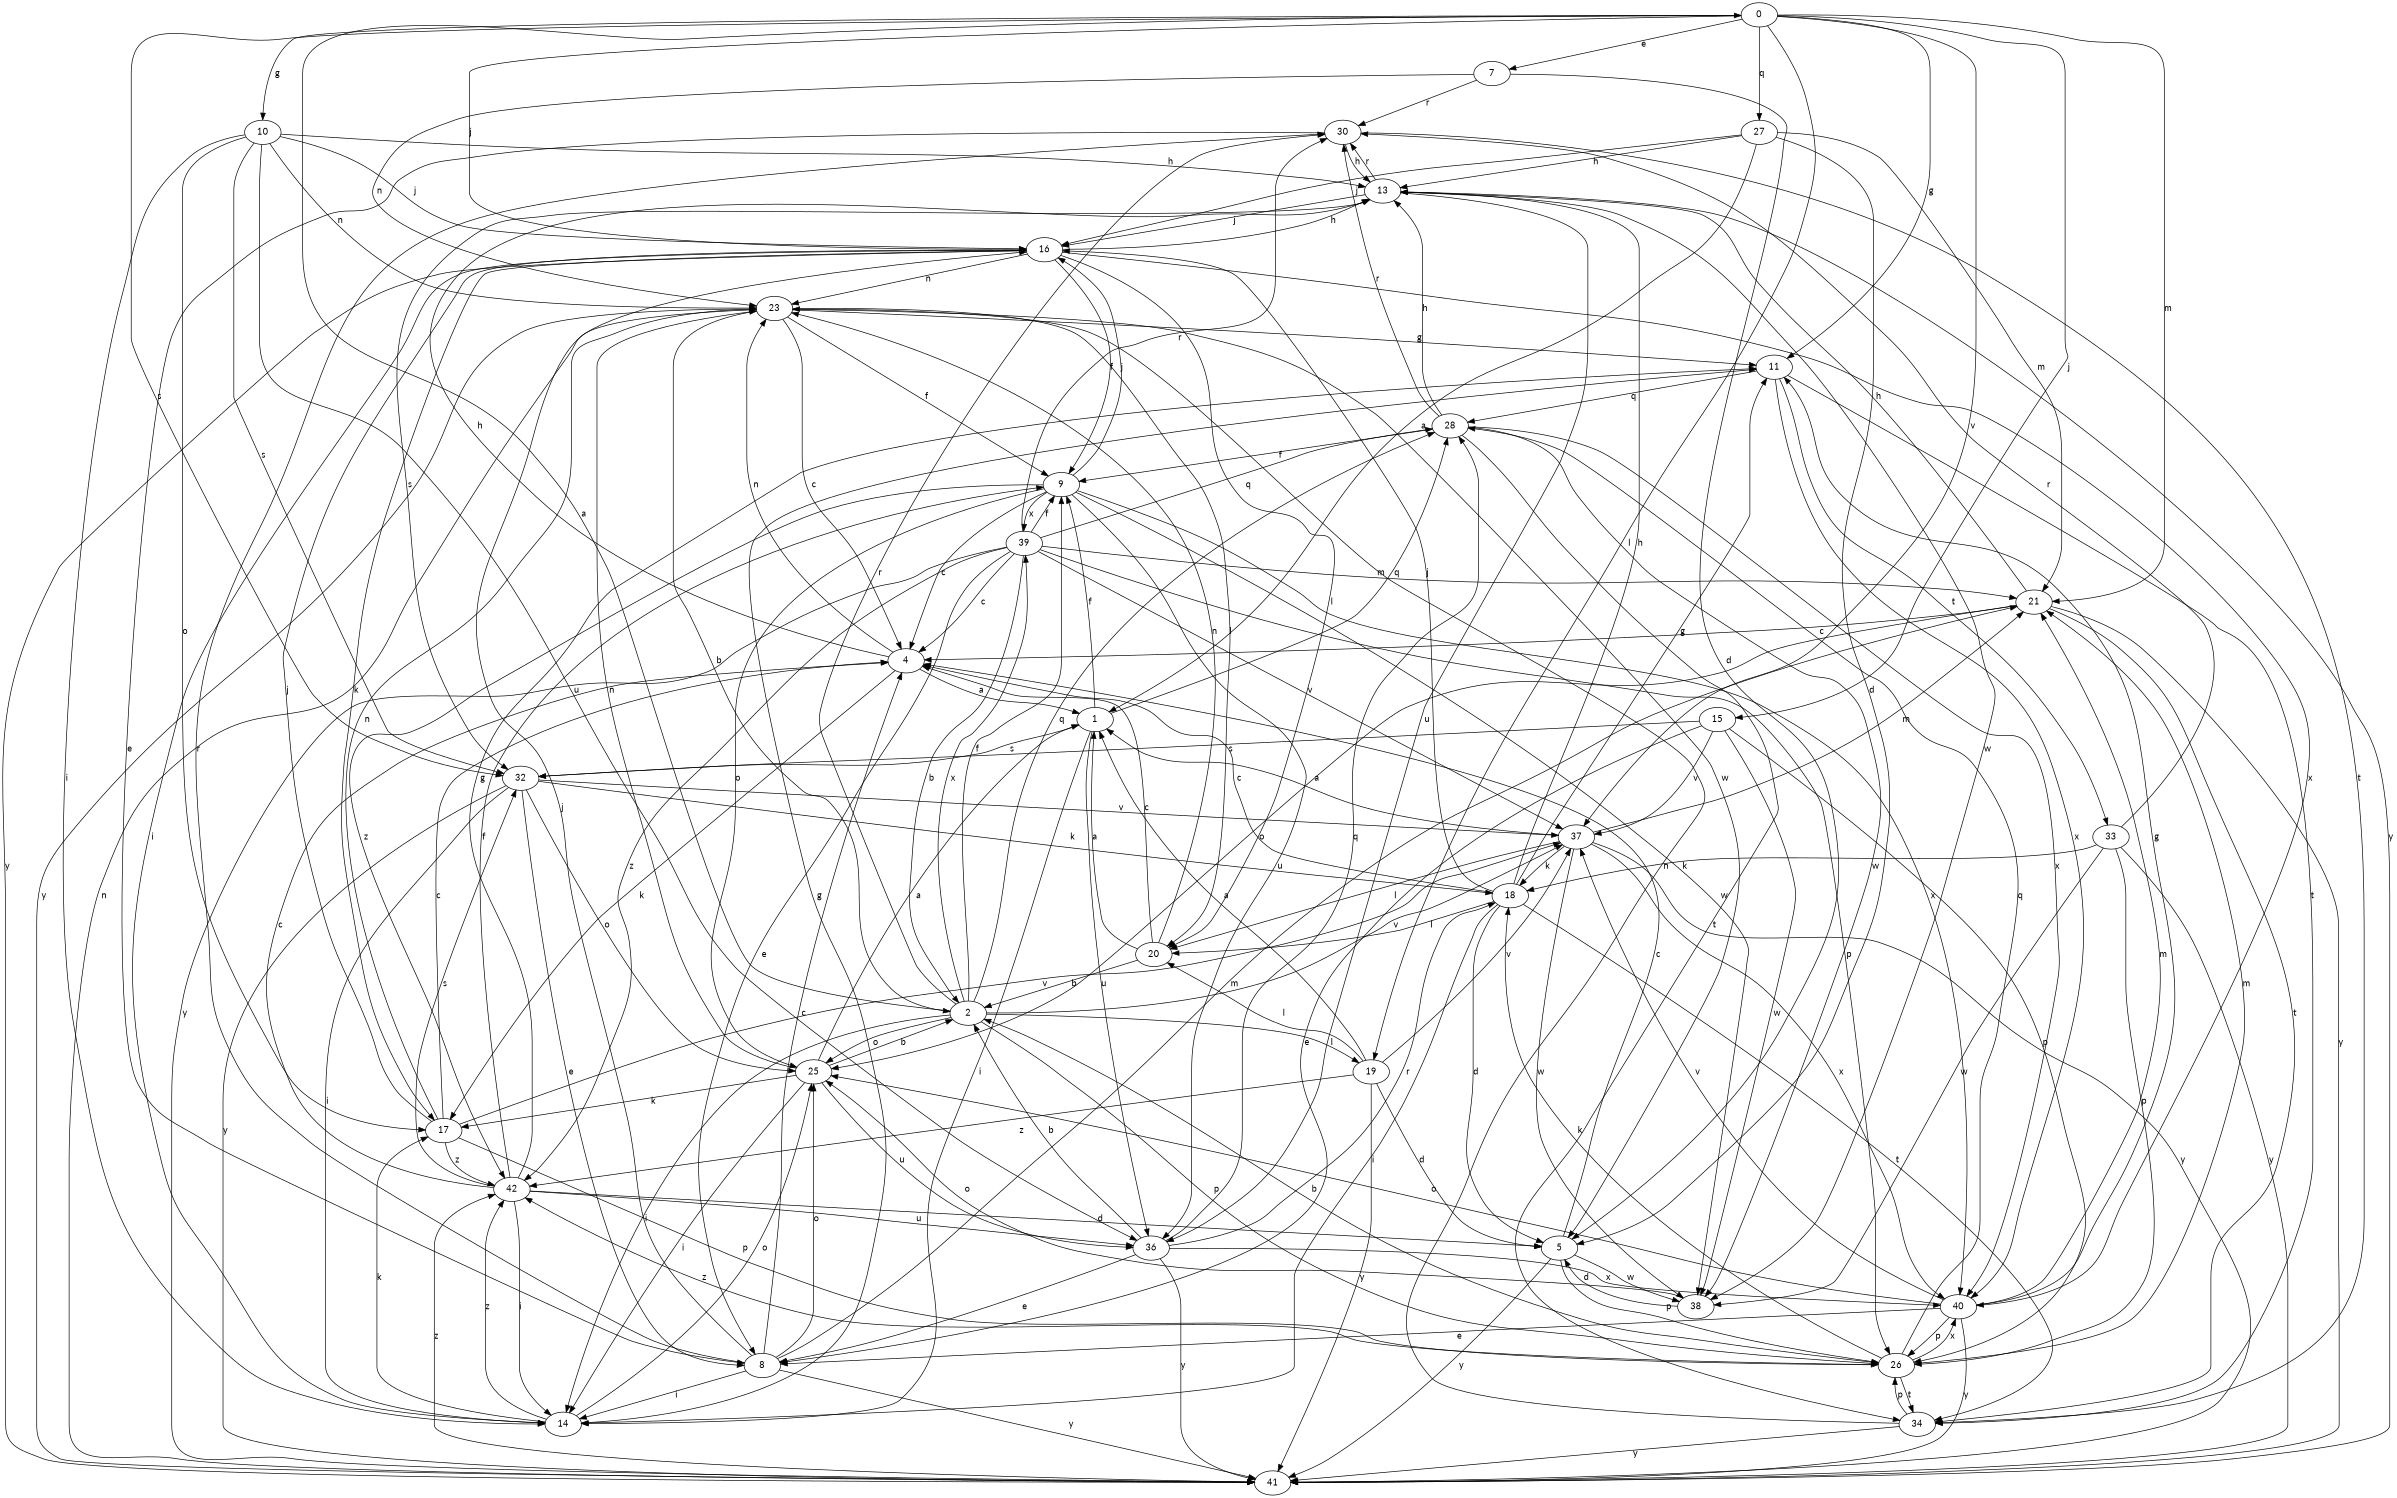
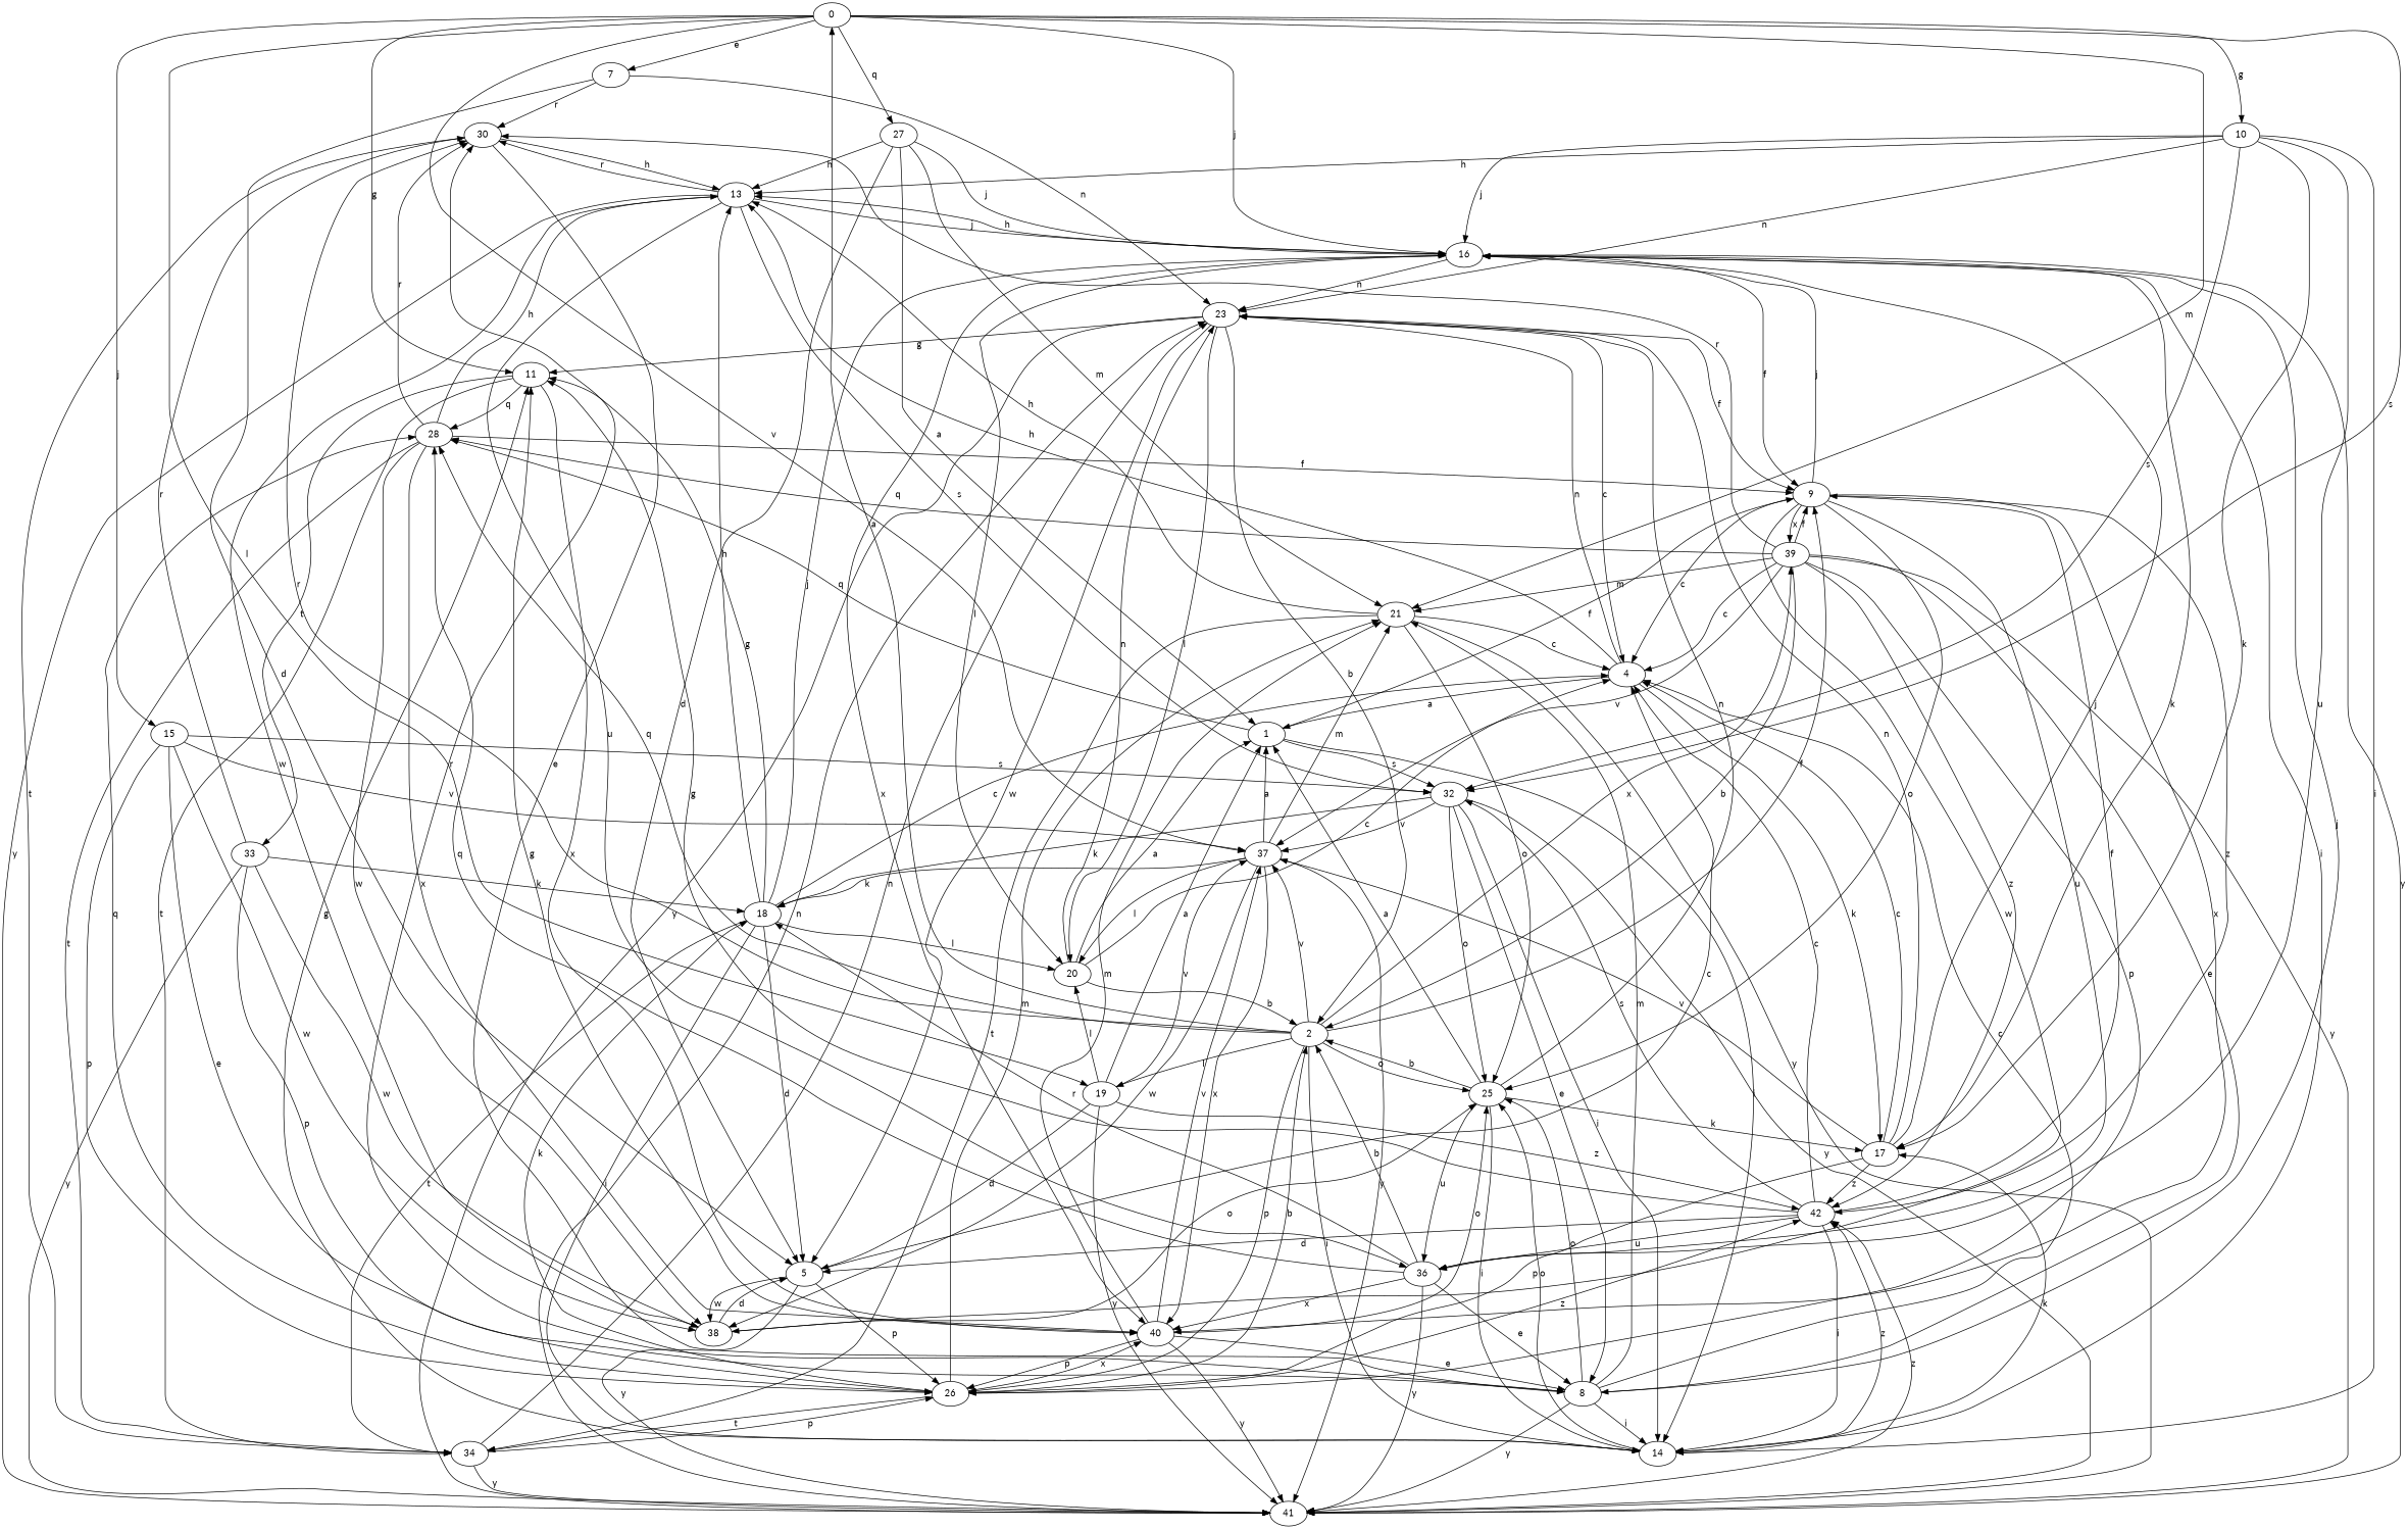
  strict digraph {
    fontname=Lato
    node [fontname=Lato]
    edge [fontname=Lato]
    0
    7
    10
    11
    15
    16
    19
    21
    27
    32
    37
    30
    23
    5
    14
    36
    13
    17
    28
    40
    33
    34
    26
    38
    8
    9
    41
    20
    1
    42
    25
    4
    18
    39
    2
    0 -> 7 [label=e]
    0 -> 10 [label=g]
    0 -> 11 [label=g]
    0 -> 15 [label=j]
    0 -> 16 [label=j]
    0 -> 19 [label=l]
    0 -> 21 [label=m]
    0 -> 27 [label=q]
    0 -> 32 [label=s]
    0 -> 37 [label=v]
    7 -> 30 [label=r]
    7 -> 23 [label=n]
    7 -> 5 [label=d]
    10 -> 16 [label=j]
    10 -> 32 [label=s]
    10 -> 23 [label=n]
    10 -> 14 [label=i]
    10 -> 36 [label=u]
    10 -> 13 [label=h]
-   10 -> 17 [label=o]
+   10 -> 17 [label=k]
    11 -> 28 [label=q]
    11 -> 40 [label=x]
    11 -> 33 [label=t]
    11 -> 34 [label=t]
    15 -> 32 [label=s]
    15 -> 37 [label=v]
    15 -> 26 [label=p]
    15 -> 38 [label=w]
    15 -> 8 [label=e]
    16 -> 23 [label=n]
    16 -> 14 [label=i]
    16 -> 13 [label=h]
    16 -> 17 [label=k]
    16 -> 40 [label=x]
    16 -> 9 [label=f]
    16 -> 41 [label=y]
    16 -> 20 [label=l]
    19 -> 37 [label=v]
    19 -> 5 [label=d]
    19 -> 41 [label=y]
    19 -> 20 [label=l]
    19 -> 1 [label=a]
    19 -> 42 [label=z]
    21 -> 13 [label=h]
    21 -> 34 [label=t]
    21 -> 41 [label=y]
    21 -> 25 [label=o]
    21 -> 4 [label=c]
    27 -> 16 [label=j]
    27 -> 21 [label=m]
    27 -> 5 [label=d]
    27 -> 13 [label=h]
    27 -> 1 [label=a]
    32 -> 37 [label=v]
    32 -> 14 [label=i]
    32 -> 8 [label=e]
    32 -> 41 [label=y]
    32 -> 25 [label=o]
    32 -> 18 [label=k]
    37 -> 21 [label=m]
    37 -> 40 [label=x]
    37 -> 38 [label=w]
    37 -> 41 [label=y]
    37 -> 20 [label=l]
    37 -> 1 [label=a]
    37 -> 18 [label=k]
    30 -> 13 [label=h]
    30 -> 34 [label=t]
    30 -> 8 [label=e]
    23 -> 11 [label=g]
    23 -> 5 [label=w]
    23 -> 9 [label=f]
    23 -> 41 [label=y]
    23 -> 20 [label=l]
    23 -> 4 [label=c]
    23 -> 2 [label=b]
    5 -> 26 [label=p]
    5 -> 38 [label=w]
    5 -> 41 [label=y]
    5 -> 4 [label=c]
    14 -> 11 [label=g]
    14 -> 17 [label=k]
    14 -> 42 [label=z]
    14 -> 25 [label=o]
    36 -> 28 [label=q]
    36 -> 40 [label=x]
    36 -> 8 [label=e]
    36 -> 41 [label=y]
    36 -> 18 [label=r]
    36 -> 2 [label=b]
    13 -> 16 [label=j]
    13 -> 32 [label=s]
    13 -> 30 [label=r]
    13 -> 36 [label=u]
    13 -> 38 [label=w]
    13 -> 41 [label=y]
    17 -> 16 [label=j]
    17 -> 37 [label=v]
    17 -> 23 [label=n]
    17 -> 26 [label=p]
    17 -> 42 [label=z]
    17 -> 4 [label=c]
    28 -> 30 [label=r]
    28 -> 13 [label=h]
    28 -> 40 [label=x]
    28 -> 34 [label=t]
    28 -> 38 [label=w]
    28 -> 9 [label=f]
    40 -> 11 [label=g]
    40 -> 21 [label=m]
    40 -> 37 [label=v]
    40 -> 26 [label=p]
    40 -> 8 [label=e]
    40 -> 41 [label=y]
    40 -> 25 [label=o]
    33 -> 30 [label=r]
    33 -> 26 [label=p]
    33 -> 38 [label=w]
    33 -> 41 [label=y]
    33 -> 18 [label=k]
    34 -> 23 [label=n]
    34 -> 26 [label=p]
    34 -> 41 [label=y]
    26 -> 21 [label=m]
    26 -> 28 [label=q]
    26 -> 40 [label=x]
    26 -> 34 [label=t]
    26 -> 42 [label=z]
    26 -> 18 [label=k]
    26 -> 2 [label=b]
    38 -> 5 [label=d]
    38 -> 25 [label=o]
    8 -> 16 [label=j]
    8 -> 21 [label=m]
    8 -> 30 [label=r]
    8 -> 14 [label=i]
    8 -> 41 [label=y]
    8 -> 25 [label=o]
    8 -> 4 [label=c]
    9 -> 16 [label=j]
    9 -> 36 [label=u]
    9 -> 40 [label=x]
    9 -> 38 [label=w]
    9 -> 42 [label=z]
    9 -> 25 [label=o]
    9 -> 4 [label=c]
    9 -> 39 [label=x]
    41 -> 23 [label=n]
    41 -> 42 [label=z]
    20 -> 23 [label=n]
    20 -> 1 [label=a]
    20 -> 4 [label=c]
    20 -> 2 [label=b]
    1 -> 32 [label=s]
    1 -> 14 [label=i]
-   1 -> 36 [label=u]
    1 -> 28 [label=q]
    1 -> 9 [label=f]
    42 -> 11 [label=g]
    42 -> 32 [label=s]
    42 -> 5 [label=d]
    42 -> 14 [label=i]
    42 -> 36 [label=u]
    42 -> 9 [label=f]
    42 -> 4 [label=c]
    25 -> 23 [label=n]
    25 -> 14 [label=i]
    25 -> 36 [label=u]
    25 -> 17 [label=k]
    25 -> 1 [label=a]
    25 -> 2 [label=b]
    4 -> 23 [label=n]
    4 -> 13 [label=h]
    4 -> 17 [label=k]
    4 -> 1 [label=a]
    18 -> 11 [label=g]
    18 -> 16 [label=j]
    18 -> 5 [label=d]
    18 -> 14 [label=i]
    18 -> 13 [label=h]
    18 -> 34 [label=t]
    18 -> 20 [label=l]
    18 -> 4 [label=c]
    39 -> 21 [label=m]
    39 -> 37 [label=v]
    39 -> 30 [label=r]
    39 -> 28 [label=q]
    39 -> 26 [label=p]
    39 -> 8 [label=e]
    39 -> 9 [label=f]
    39 -> 41 [label=y]
    39 -> 42 [label=z]
    39 -> 4 [label=c]
    39 -> 2 [label=b]
    2 -> 0 [label=a]
    2 -> 19 [label=l]
    2 -> 37 [label=v]
    2 -> 30 [label=r]
    2 -> 14 [label=i]
    2 -> 28 [label=q]
    2 -> 26 [label=p]
    2 -> 9 [label=f]
    2 -> 25 [label=o]
    2 -> 39 [label=x]
  }
